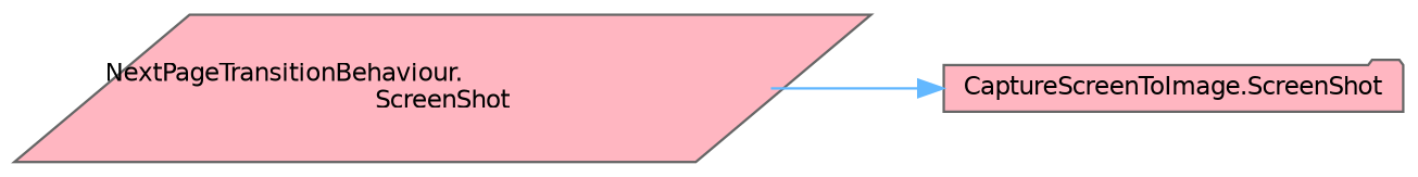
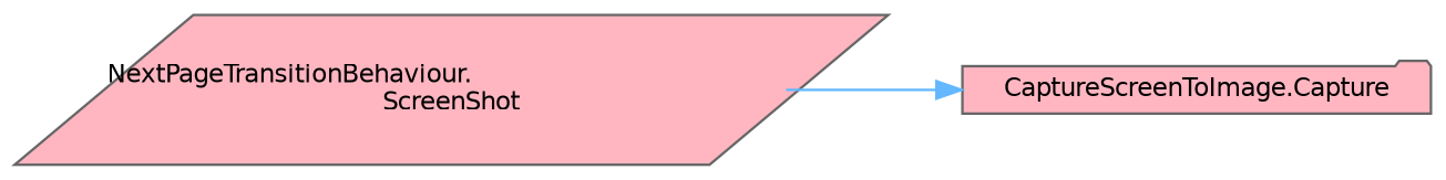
  digraph {
    rankdir=LR
    node [fillcolor=lightpink fontname=Helvetica fontsize=10 style=filled]
    n1 [color=gray40 fontcolor=black height=0.2 label="NextPageTransitionBehaviour.\lScreenShot" shape=parallelogram width=0.4]
-   n2 [color=grey40 height=0.2 label="CaptureScreenToImage.ScreenShot" shape=folder width=0.4]
+   n2 [color=grey40 height=0.2 label="CaptureScreenToImage.Capture" shape=folder width=0.4]
    n1 -> n2 [color=steelblue1 fontname=Helvetica fontsize=10 labelfontname=Helvetica labelfontsize=10 style=solid]
  }
